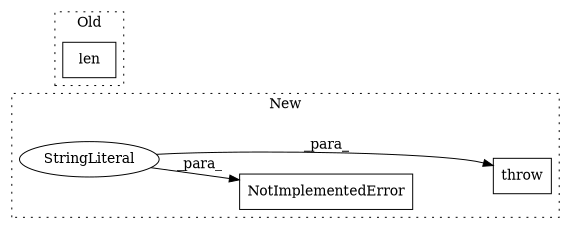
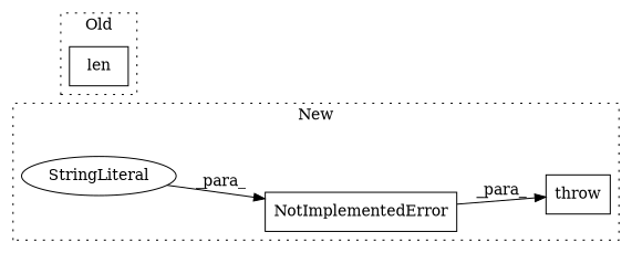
  digraph {
    rankdir=LR
    node [a=32 shape=box]
    n1 [l="20,1" label=NotImplementedError s="988,1125"]
    n2 [a=53 l=6 label=throw s=982]
    n3 [a=45 l=117 label=StringLiteral s=1008 shape=ellipse]
    n4 [l="4,1" label=len s="1407,1425"]
    subgraph cluster_1 {
      label=New
      style=dotted
      n1
      n2
      n3
    }
    subgraph cluster_2 {
      label=Old
      style=dotted
      n4
    }
-   n3 -> n2 [label=_para_]
+   n1 -> n2 [label=_para_]
    n3 -> n1 [label=_para_]
  }
